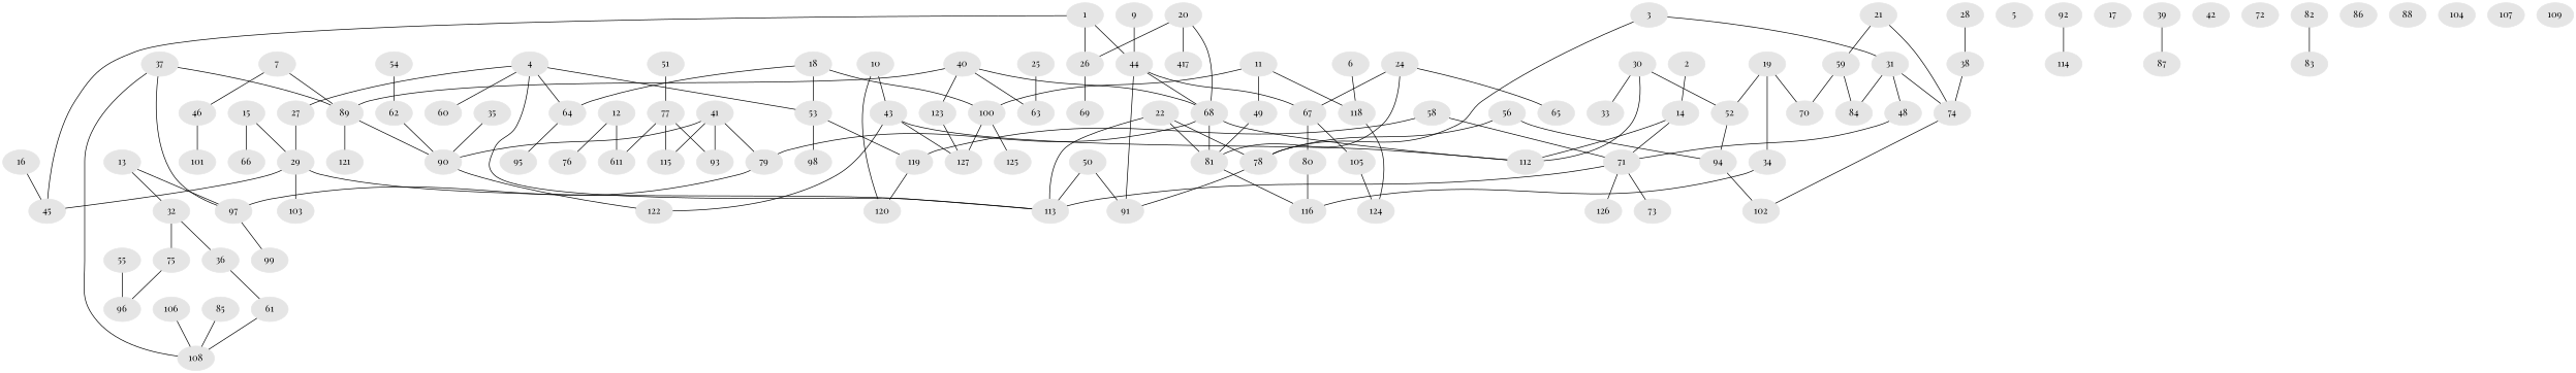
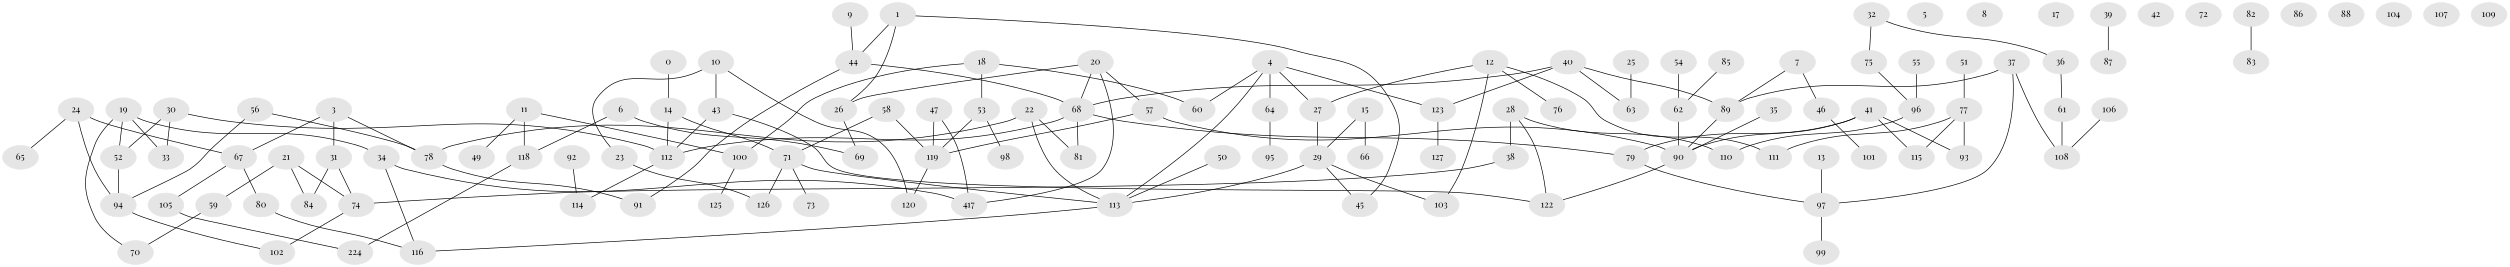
  graph {
    fontname="Playfair Display"
    node [color=gray90 fontname="Playfair Display" style=filled]
    edge [fontname="Playfair Display"]
    1
    26
    44
    45
    69
    68
    91
-   2
+   2 [label=0]
    14
    71
    112
    3
    31
    67
    78
    74
    84
-   48
    80
    105
    4
    27
    60
    64
    113
    123
    29
    95
    127
    5
    6
    118
-   124
+   124 [label=224]
    7
    46
    89
    101
    90
-   121
+   8
    9
    10
+   23
    43
    120
    126
    122
    11
    49
    100
    81
    125
    12
    76
    103
-   111 [label=611]
+   111
    13
    32
    97
    36
    75
    99
    73
    114
    15
    66
-   16
    17
    18
    53
    119
    98
    19
    33
    34
    52
    70
    n78 [label=417]
    116
    94
    20
+   57
    79
    21
    59
    102
    22
    24
    65
    25
    63
    28
    38
+   110
    30
    61
    96
    35
    108
    37
    39
    87
    40
    41
    93
    115
    42
+   47
    50
    51
    77
    54
    62
    55
    56
    58
    72
    82
    83
    85
    86
    88
    92
    104
    106
    107
    109
    1 -- 26
    1 -- 44
    1 -- 45
    26 -- 69
    44 -- 68
    44 -- 91
    68 -- 112
    68 -- 81
    68 -- 79
    2 -- 14
    14 -- 71
    14 -- 112
    71 -- 113
    71 -- 126
    71 -- 73
+   112 -- 114
    3 -- 31
-   44 -- 67
+   3 -- 67
    3 -- 78
    31 -- 74
    31 -- 84
-   31 -- 48
    67 -- 80
    67 -- 105
    78 -- 91
    74 -- 102
-   48 -- 71
    80 -- 116
    105 -- 124
    4 -- 27
    4 -- 60
    4 -- 64
    4 -- 113
-   4 -- 53
+   4 -- 123
    27 -- 29
    64 -- 95
    123 -- 127
    29 -- 45
    29 -- 113
    29 -- 103
+   6 -- 69
    6 -- 118
    118 -- 124
    7 -- 46
    7 -- 89
    46 -- 101
    89 -- 90
-   89 -- 121
    90 -- 122
    9 -- 44
+   10 -- 23
    10 -- 43
    10 -- 120
+   23 -- 126
    43 -- 112
-   43 -- 127
    43 -- 122
    11 -- 118
    11 -- 49
    11 -- 100
-   49 -- 81
-   100 -- 127
    100 -- 125
-   81 -- 116
+   113 -- 116
+   12 -- 27
    12 -- 76
+   12 -- 103
    12 -- 111
-   13 -- 32
    13 -- 97
    32 -- 36
    32 -- 75
    97 -- 99
    36 -- 61
    75 -- 96
    15 -- 29
    15 -- 66
-   16 -- 45
-   18 -- 64
+   18 -- 60
    18 -- 100
    18 -- 53
    53 -- 119
    53 -- 98
    119 -- 120
+   19 -- 33
    19 -- 34
    19 -- 52
    19 -- 70
+   34 -- n78
    34 -- 116
    52 -- 94
    94 -- 102
    20 -- 26
    20 -- 68
    20 -- n78
+   20 -- 57
+   57 -- 90
+   57 -- 119
    79 -- 97
    21 -- 74
-   59 -- 84
+   21 -- 84
    21 -- 59
    59 -- 70
    22 -- 78
    22 -- 113
    22 -- 81
    24 -- 67
-   24 -- 81
+   24 -- 94
    24 -- 65
    25 -- 63
+   28 -- 122
    28 -- 38
+   28 -- 110
    38 -- 74
    30 -- 112
    30 -- 33
    30 -- 52
    61 -- 108
+   96 -- 110
    35 -- 90
    37 -- 89
    37 -- 97
    37 -- 108
    39 -- 87
    40 -- 68
    40 -- 123
    40 -- 89
    40 -- 63
    41 -- 90
    41 -- 79
    41 -- 93
    41 -- 115
-   50 -- 91
+   47 -- 119
+   47 -- n78
    50 -- 113
    51 -- 77
    77 -- 111
    77 -- 93
    77 -- 115
    54 -- 62
    62 -- 90
    55 -- 96
    56 -- 78
    56 -- 94
    58 -- 71
    58 -- 119
    82 -- 83
-   85 -- 108
+   85 -- 62
    92 -- 114
    106 -- 108
  }
